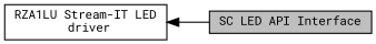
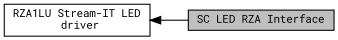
  digraph {
    rankdir=LR
    fontname="Roboto Mono"
    node [color=black fontname="Roboto Mono" fontsize=10 shape=box style=filled]
    n1 [fillcolor=white height=0.2 label="RZA1LU Stream-IT LED\l driver" width=0.4]
-   n2 [fillcolor=grey75 fontcolor=black height=0.2 label="SC LED API Interface" width=0.4]
+   n2 [fillcolor=grey75 fontcolor=black height=0.2 label="SC LED RZA Interface" width=0.4]
    n1 -> n2 [dir=back fontname="Roboto Mono" fontsize=10 labelfontname=Helvetica labelfontsize=10 shape=plaintext style=solid]
  }
